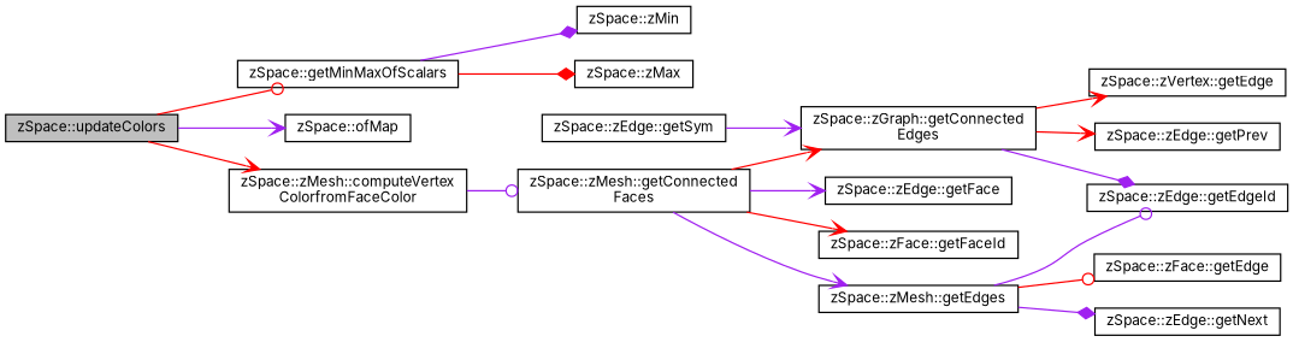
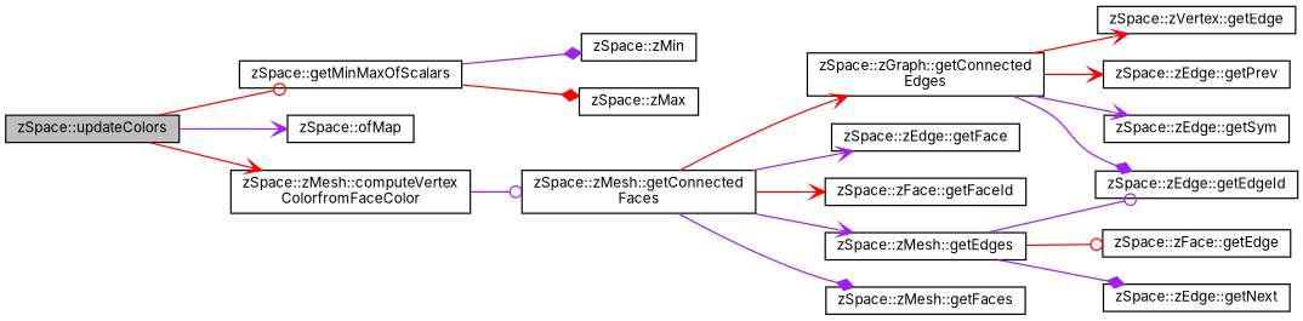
  digraph {
    fontname=Inter
    rankdir=LR
    node [color=black fillcolor=white fontname=Inter fontsize=10 shape=record style=filled]
    edge [arrowhead=vee color=purple fontname=Inter fontsize=10 labelfontname=Helvetica labelfontsize=10 style=solid]
    n1 [fillcolor=grey75 fontcolor=black height=0.2 label="zSpace::updateColors" width=0.4]
    n2 [height=0.2 label="zSpace::getMinMaxOfScalars" width=0.4]
    n3 [height=0.2 label="zSpace::ofMap" width=0.4]
    n4 [height=0.2 label="zSpace::zMesh::computeVertex\lColorfromFaceColor" width=0.4]
    n5 [height=0.2 label="zSpace::zMin" width=0.4]
    n6 [height=0.2 label="zSpace::zMax" width=0.4]
    n7 [height=0.2 label="zSpace::zMesh::getConnected\lFaces" width=0.4]
    n8 [height=0.2 label="zSpace::zGraph::getConnected\lEdges" width=0.4]
    n9 [height=0.2 label="zSpace::zEdge::getFace" width=0.4]
    n10 [height=0.2 label="zSpace::zFace::getFaceId" width=0.4]
    n11 [height=0.2 label="zSpace::zMesh::getEdges" width=0.4]
+   n12 [height=0.2 label="zSpace::zMesh::getFaces" width=0.4]
    n13 [height=0.2 label="zSpace::zVertex::getEdge" width=0.4]
    n14 [height=0.2 label="zSpace::zEdge::getEdgeId" width=0.4]
    n15 [height=0.2 label="zSpace::zEdge::getPrev" width=0.4]
    n16 [height=0.2 label="zSpace::zEdge::getSym" width=0.4]
    n17 [height=0.2 label="zSpace::zFace::getEdge" width=0.4]
    n18 [height=0.2 label="zSpace::zEdge::getNext" width=0.4]
    n1 -> n2 [arrowhead=odot color=red]
    n1 -> n3
    n1 -> n4 [color=red]
    n2 -> n5 [arrowhead=diamond]
    n2 -> n6 [arrowhead=diamond color=red]
    n4 -> n7 [arrowhead=odot]
    n7 -> n8 [color=red]
    n7 -> n9
    n7 -> n10 [color=red]
    n7 -> n11
+   n7 -> n12 [arrowhead=diamond]
    n8 -> n13 [color=red]
    n8 -> n14 [arrowhead=diamond]
    n8 -> n15 [color=red]
-   n16 -> n8
+   n8 -> n16
    n11 -> n14 [arrowhead=odot]
    n11 -> n17 [arrowhead=odot color=red]
    n11 -> n18 [arrowhead=diamond]
  }
